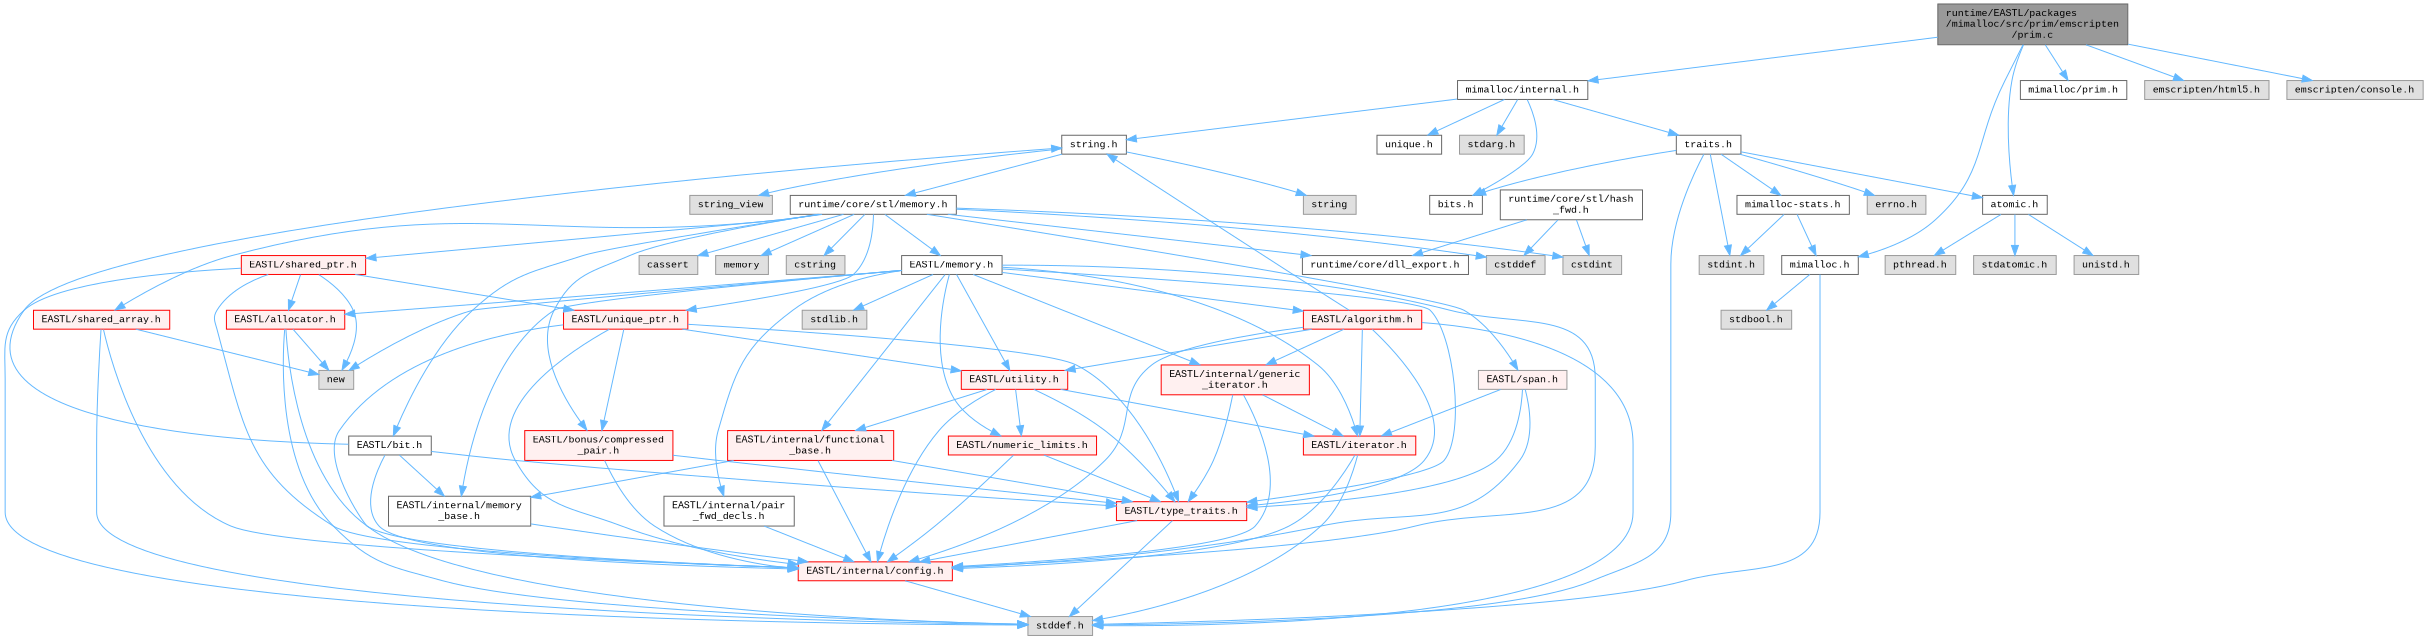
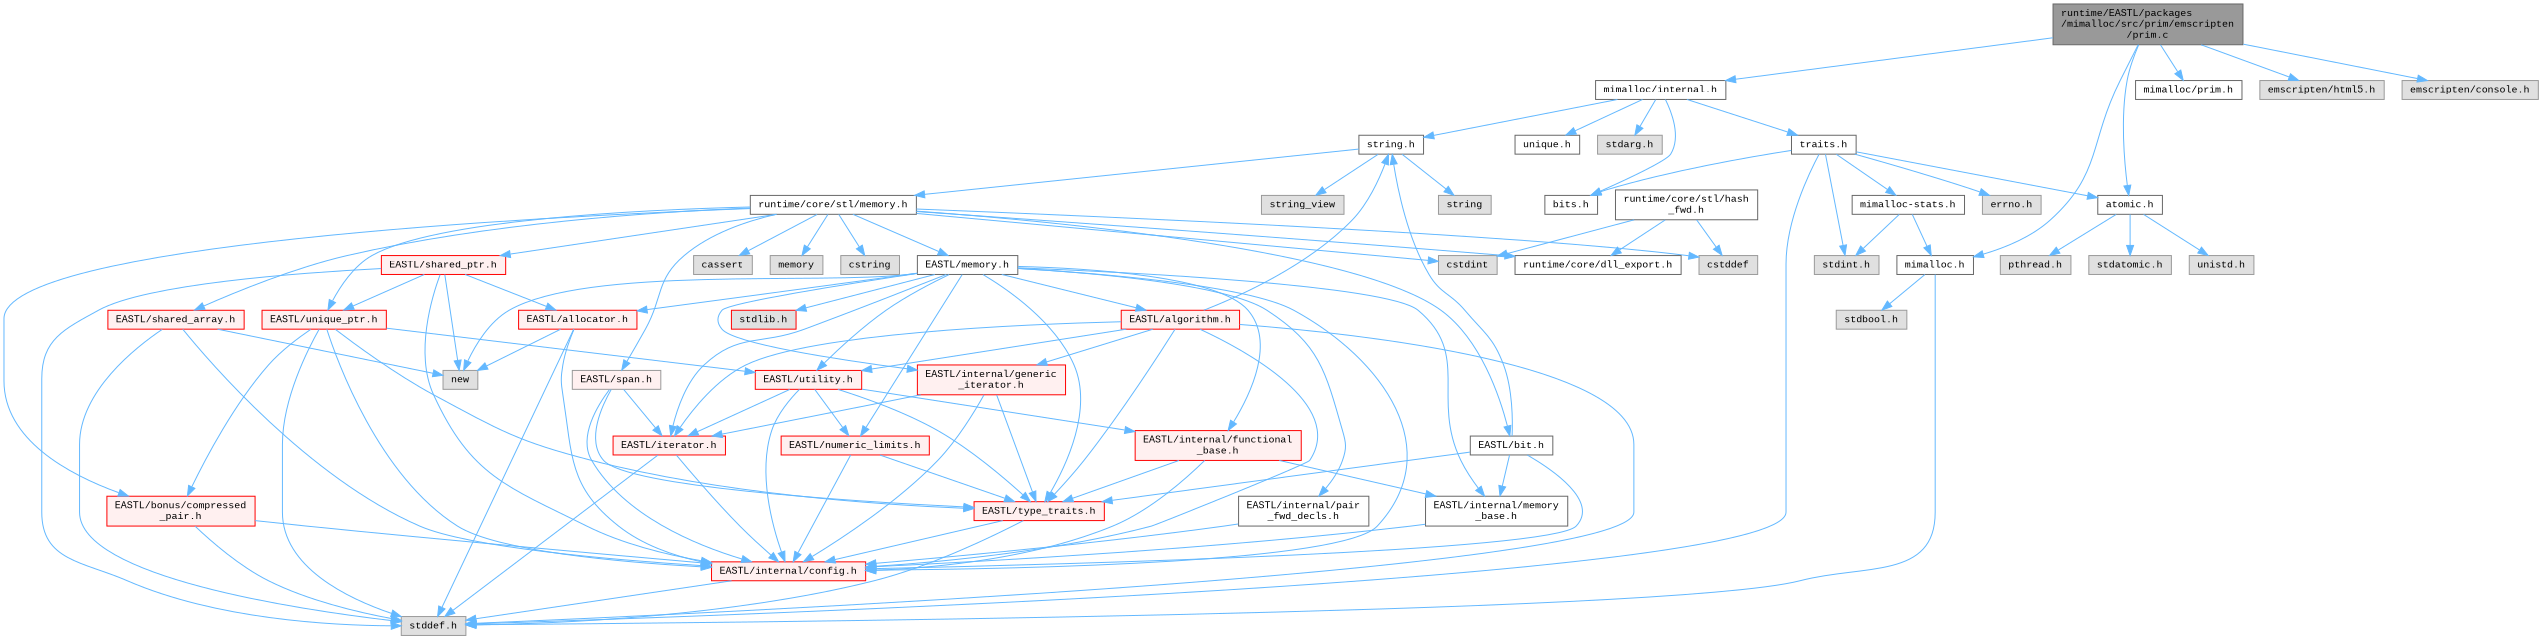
  digraph {
    fontname="Liberation Mono"
    node [color=grey60 fillcolor="#E0E0E0" fontname="Liberation Mono" fontsize=10 shape=box style=filled]
    edge [color=steelblue1 fontname="Liberation Mono" fontsize=10 labelfontname=Helvetica labelfontsize=10 style=solid]
    n1 [color=gray40 fillcolor=grey60 fontcolor=black height=0.2 label="runtime/EASTL/packages\l/mimalloc/src/prim/emscripten\l/prim.c" width=0.4]
    n2 [color=grey40 fillcolor=white height=0.2 label="mimalloc.h" width=0.4]
    n3 [color=grey40 fillcolor=white height=0.2 label="mimalloc/internal.h" width=0.4]
    n4 [color=grey40 fillcolor=white height=0.2 label="atomic.h" width=0.4]
    n5 [color=grey40 fillcolor=white height=0.2 label="mimalloc/prim.h" width=0.4]
    n6 [height=0.2 label="emscripten/html5.h" width=0.4]
    n7 [height=0.2 label="emscripten/console.h" width=0.4]
    n8 [height=0.2 label="stddef.h" width=0.4]
    n9 [height=0.2 label="stdbool.h" width=0.4]
    n10 [color=grey40 fillcolor=white height=0.2 label="traits.h" width=0.4]
    n11 [color=grey40 fillcolor=white height=0.2 label="bits.h" width=0.4]
    n12 [color=grey40 fillcolor=white height=0.2 label="unique.h" width=0.4]
    n13 [height=0.2 label="stdarg.h" width=0.4]
    n14 [color=grey40 fillcolor=white height=0.2 label="string.h" width=0.4]
    n15 [height=0.2 label="pthread.h" width=0.4]
    n16 [height=0.2 label="stdatomic.h" width=0.4]
    n17 [height=0.2 label="unistd.h" width=0.4]
    n18 [color=grey40 fillcolor=white height=0.2 label="mimalloc-stats.h" width=0.4]
    n19 [height=0.2 label="stdint.h" width=0.4]
    n20 [height=0.2 label="errno.h" width=0.4]
    n21 [height=0.2 label=string width=0.4]
    n22 [height=0.2 label=string_view width=0.4]
    n23 [color=grey40 fillcolor=white height=0.2 label="runtime/core/stl/memory.h" width=0.4]
    n24 [height=0.2 label=cstddef width=0.4]
    n25 [height=0.2 label=cstdint width=0.4]
    n26 [height=0.2 label=cassert width=0.4]
    n27 [height=0.2 label=memory width=0.4]
    n28 [height=0.2 label=cstring width=0.4]
    n29 [color=grey40 fillcolor=white height=0.2 label="EASTL/bit.h" width=0.4]
    n30 [color=grey40 fillcolor=white height=0.2 label="EASTL/memory.h" width=0.4]
    n31 [color=red fillcolor="#FFF0F0" height=0.2 label="EASTL/shared_array.h" width=0.4]
    n32 [color=red fillcolor="#FFF0F0" height=0.2 label="EASTL/unique_ptr.h" width=0.4]
    n33 [color=red fillcolor="#FFF0F0" height=0.2 label="EASTL/bonus/compressed\l_pair.h" width=0.4]
    n34 [color=red fillcolor="#FFF0F0" height=0.2 label="EASTL/shared_ptr.h" width=0.4]
    n35 [fillcolor="#FFF0F0" height=0.2 label="EASTL/span.h" width=0.4]
    n36 [color=grey40 fillcolor=white height=0.2 label="runtime/core/dll_export.h" width=0.4]
    n37 [color=red fillcolor="#FFF0F0" height=0.2 label="EASTL/internal/config.h" width=0.4]
    n38 [color=grey40 fillcolor=white height=0.2 label="EASTL/internal/memory\l_base.h" width=0.4]
    n39 [color=red fillcolor="#FFF0F0" height=0.2 label="EASTL/type_traits.h" width=0.4]
    n40 [color=red fillcolor="#FFF0F0" height=0.2 label="EASTL/internal/generic\l_iterator.h" width=0.4]
    n41 [color=red fillcolor="#FFF0F0" height=0.2 label="EASTL/iterator.h" width=0.4]
    n42 [color=grey40 fillcolor=white height=0.2 label="EASTL/internal/pair\l_fwd_decls.h" width=0.4]
    n43 [color=red fillcolor="#FFF0F0" height=0.2 label="EASTL/internal/functional\l_base.h" width=0.4]
    n44 [color=red fillcolor="#FFF0F0" height=0.2 label="EASTL/algorithm.h" width=0.4]
    n45 [color=red fillcolor="#FFF0F0" height=0.2 label="EASTL/utility.h" width=0.4]
    n46 [color=red fillcolor="#FFF0F0" height=0.2 label="EASTL/numeric_limits.h" width=0.4]
    n47 [color=red fillcolor="#FFF0F0" height=0.2 label="EASTL/allocator.h" width=0.4]
    n48 [height=0.2 label=new width=0.4]
-   n49 [height=0.2 label="stdlib.h" width=0.4]
+   n49 [color=red height=0.2 label="stdlib.h" width=0.4]
    n50 [color=grey40 fillcolor=white height=0.2 label="runtime/core/stl/hash\l_fwd.h" width=0.4]
    n1 -> n2
    n1 -> n3
    n1 -> n4
    n1 -> n5
    n1 -> n6
    n1 -> n7
    n2 -> n8
    n2 -> n9
    n3 -> n10
    n3 -> n11
    n3 -> n12
    n3 -> n13
    n3 -> n14
    n4 -> n15
    n4 -> n16
    n4 -> n17
    n10 -> n4
    n10 -> n8
    n10 -> n11
    n10 -> n18
    n10 -> n19
    n10 -> n20
    n14 -> n21
    n14 -> n22
    n14 -> n23
    n18 -> n2
    n18 -> n19
    n23 -> n24
    n23 -> n25
    n23 -> n26
    n23 -> n27
    n23 -> n28
    n23 -> n29
    n23 -> n30
    n23 -> n31
    n23 -> n32
    n23 -> n33
    n23 -> n34
    n23 -> n35
    n23 -> n36
    n29 -> n14
    n29 -> n37
    n29 -> n38
    n29 -> n39
    n30 -> n37
    n30 -> n38
    n30 -> n39
    n30 -> n40
    n30 -> n41
    n30 -> n42
    n30 -> n43
    n30 -> n44
    n30 -> n45
    n30 -> n46
    n30 -> n47
    n30 -> n48
    n30 -> n49
    n31 -> n8
    n31 -> n37
    n31 -> n48
    n32 -> n8
    n32 -> n33
    n32 -> n37
    n32 -> n39
    n32 -> n45
    n33 -> n37
-   n33 -> n39
+   n33 -> n8
    n34 -> n8
    n34 -> n32
    n34 -> n37
    n34 -> n47
    n34 -> n48
    n35 -> n37
    n35 -> n39
    n35 -> n41
    n37 -> n8
    n38 -> n37
    n39 -> n8
    n39 -> n37
    n40 -> n37
    n40 -> n39
    n40 -> n41
    n41 -> n8
    n41 -> n37
    n42 -> n37
    n43 -> n37
    n43 -> n38
    n43 -> n39
    n44 -> n8
    n44 -> n14
    n44 -> n37
    n44 -> n39
    n44 -> n40
    n44 -> n41
    n44 -> n45
    n45 -> n37
    n45 -> n39
    n45 -> n41
    n45 -> n43
    n45 -> n46
    n46 -> n37
    n46 -> n39
    n47 -> n8
    n47 -> n37
    n47 -> n48
    n50 -> n24
    n50 -> n25
    n50 -> n36
  }
